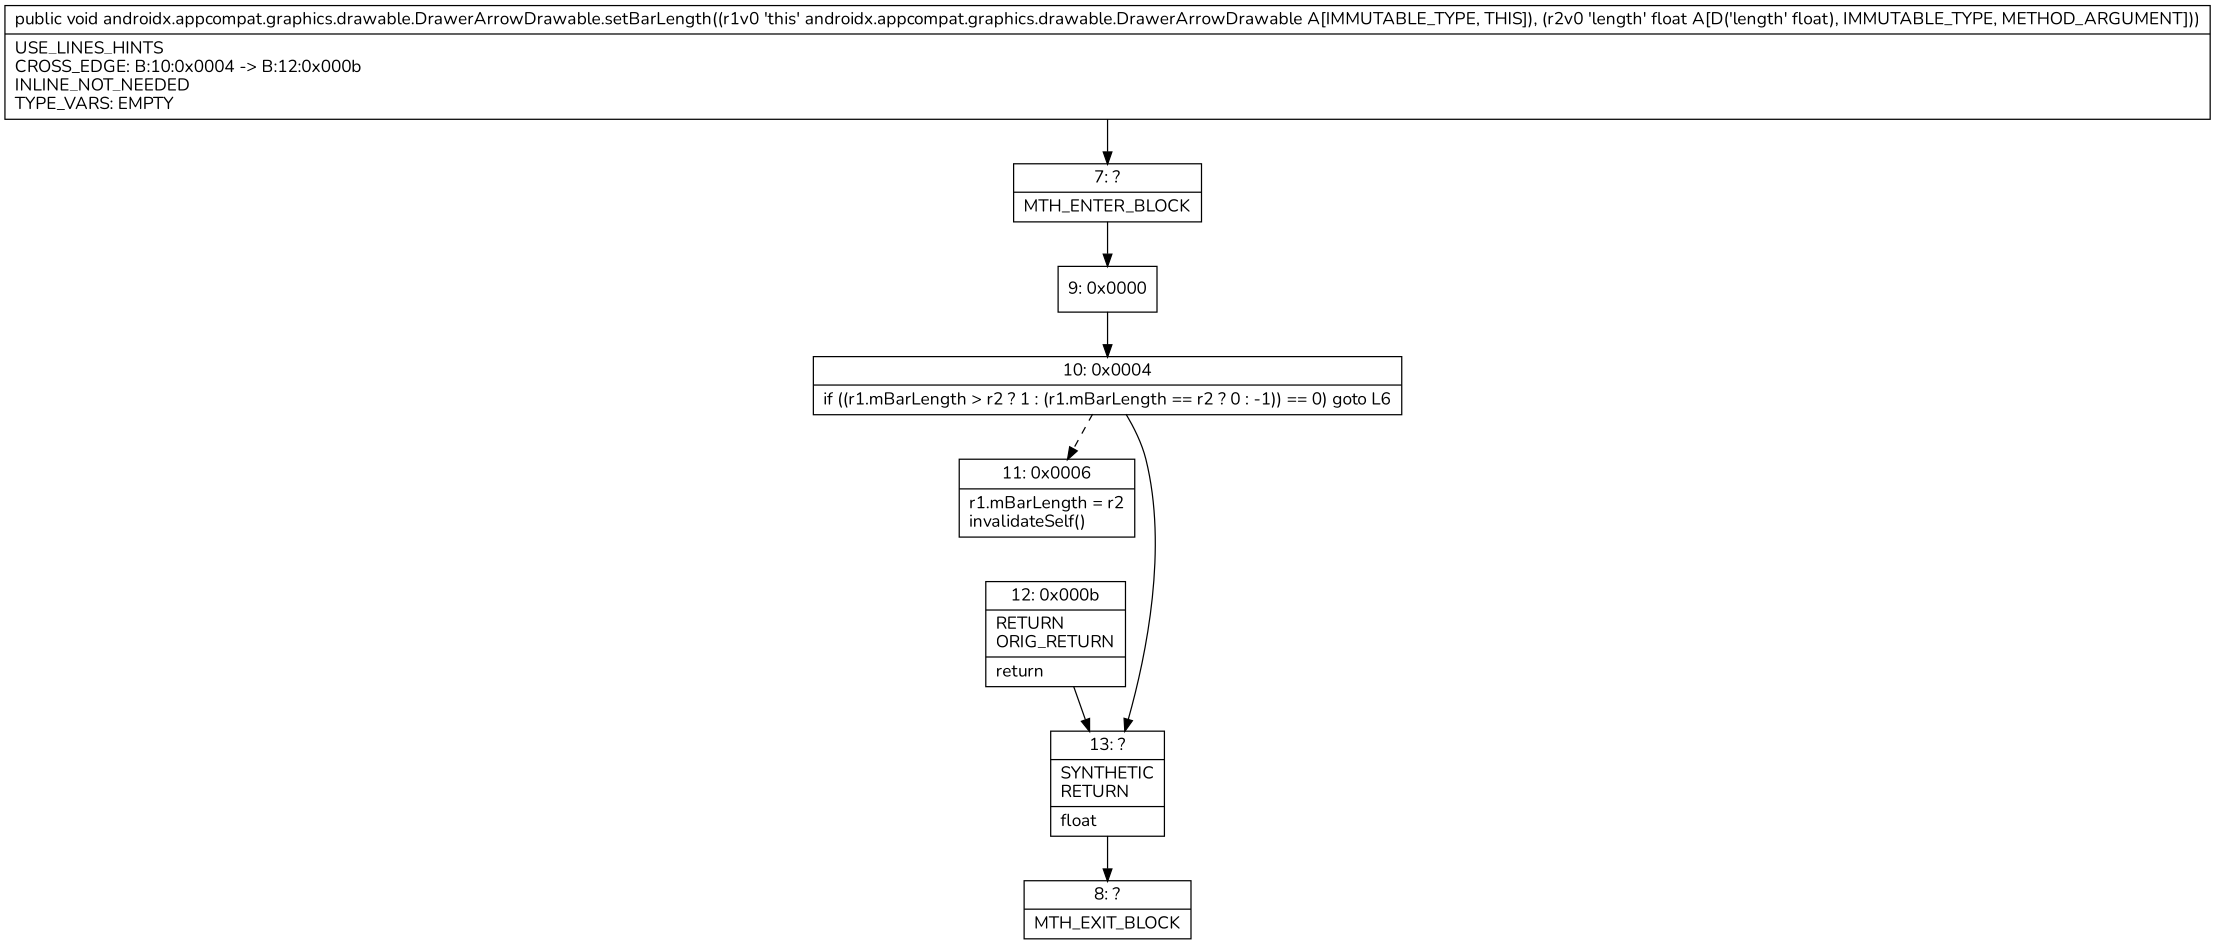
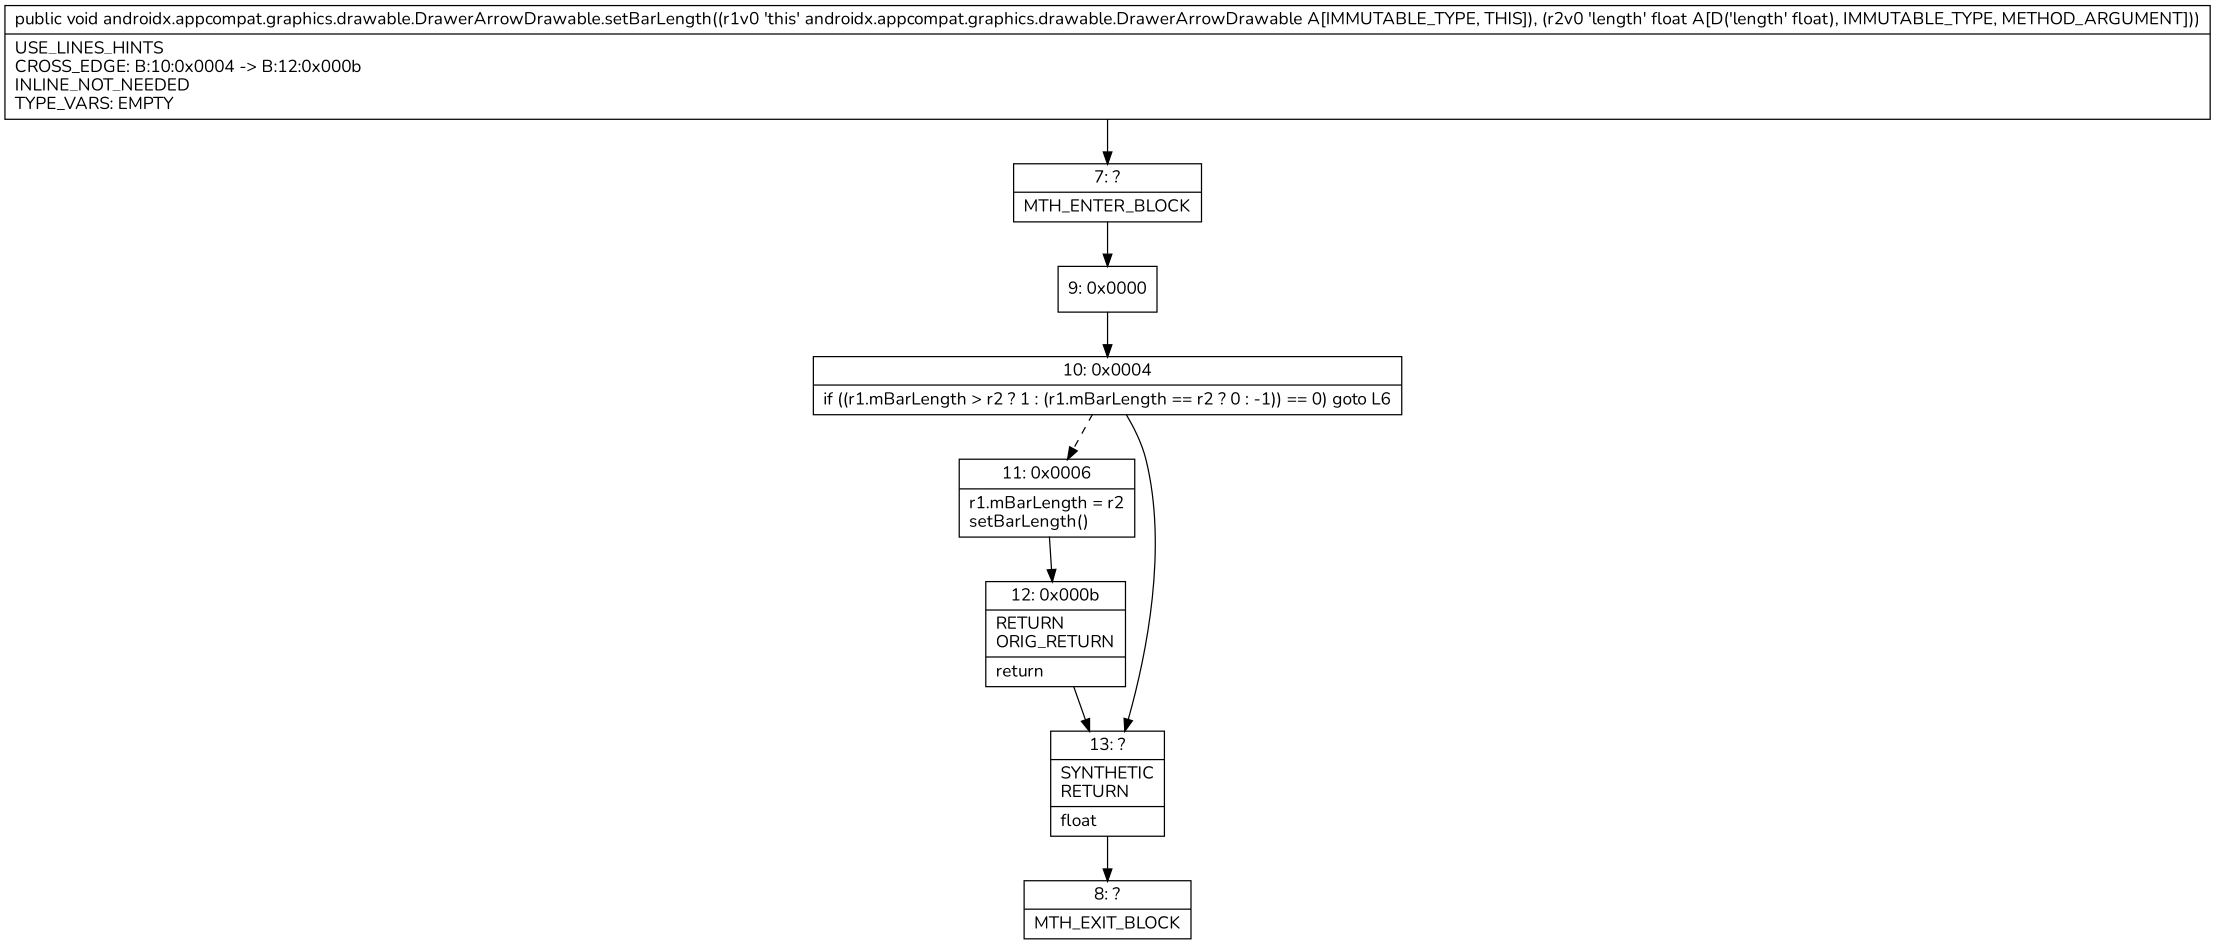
  digraph {
    fontname=Nunito
    node [fontname=Nunito shape=record]
    edge [fontname=Nunito]
    n1 [label="{7\:\ ?|MTH_ENTER_BLOCK\l}"]
    n2 [label="{9\:\ 0x0000}"]
    n3 [label="{10\:\ 0x0004|if ((r1.mBarLength \> r2 ? 1 : (r1.mBarLength == r2 ? 0 : \-1)) == 0) goto L6\l}"]
-   n4 [label="{11\:\ 0x0006|r1.mBarLength = r2\linvalidateSelf()\l}"]
+   n4 [label="{11\:\ 0x0006|r1.mBarLength = r2\lsetBarLength()\l}"]
    n5 [label="{13\:\ ?|SYNTHETIC\lRETURN\l|float\l}"]
    n6 [label="{12\:\ 0x000b|RETURN\lORIG_RETURN\l|return\l}"]
    n7 [label="{8\:\ ?|MTH_EXIT_BLOCK\l}"]
    n8 [label="{public void androidx.appcompat.graphics.drawable.DrawerArrowDrawable.setBarLength((r1v0 'this' androidx.appcompat.graphics.drawable.DrawerArrowDrawable A[IMMUTABLE_TYPE, THIS]), (r2v0 'length' float A[D('length' float), IMMUTABLE_TYPE, METHOD_ARGUMENT]))  | USE_LINES_HINTS\lCROSS_EDGE: B:10:0x0004 \-\> B:12:0x000b\lINLINE_NOT_NEEDED\lTYPE_VARS: EMPTY\l}"]
    n1 -> n2
    n2 -> n3
    n3 -> n4 [style=dashed]
    n3 -> n5
+   n4 -> n6
    n5 -> n7
    n6 -> n5
    n8 -> n1
  }
